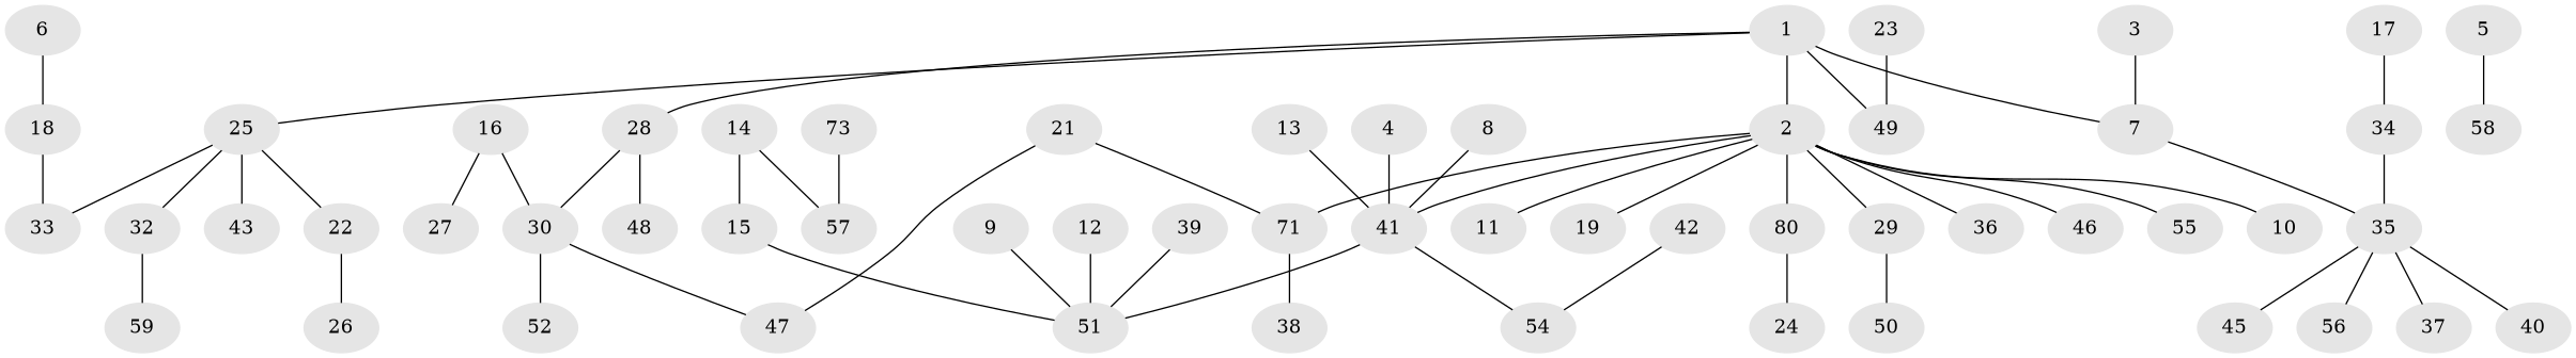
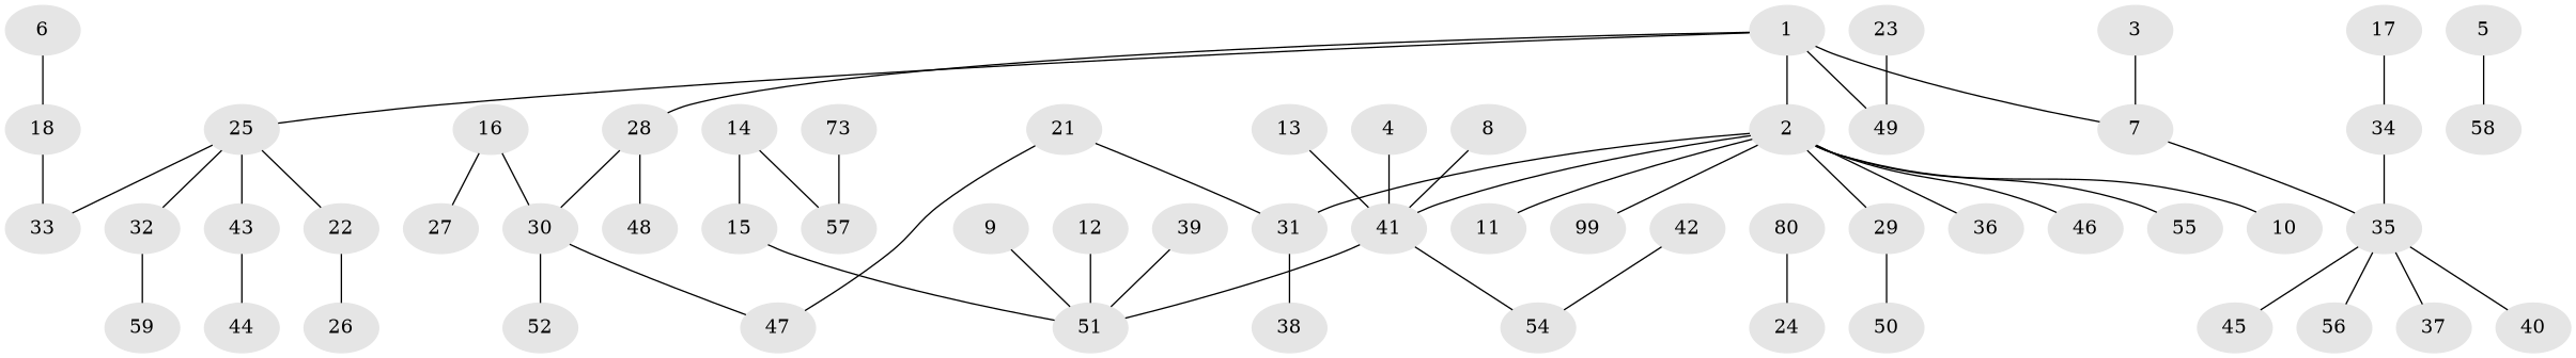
  graph {
    node [color=gray90 style=filled]
    edge [weight=1.0]
    1
    2
    7
    25
    28
    49
    10
    11
-   19
+   19 [label=99]
    n10 [label=80]
    29
-   31 [label=71]
+   31
    36
    41
    46
    55
    35
    33
    22
    32
    43
    30
    48
    24
    50
    38
    51
    54
    3
    4
    5
    58
    6
    18
    37
    40
    45
    56
    8
    9
    12
    13
    14
    57
    15
    16
    27
    47
    52
    17
    34
    21
    26
    23
    59
+   44
    39
    42
    n59 [label=73]
    1 -- 2
    1 -- 7
    1 -- 25
    1 -- 28
    1 -- 49
    2 -- 10
    2 -- 11
    2 -- 19
-   2 -- n10
    2 -- 29
    2 -- 31
    2 -- 36
    2 -- 41
    2 -- 46
    2 -- 55
    7 -- 35
    25 -- 33
    25 -- 22
    25 -- 32
    25 -- 43
    28 -- 30
    28 -- 48
    n10 -- 24
    29 -- 50
    31 -- 38
    41 -- 51
    41 -- 54
    35 -- 37
    35 -- 40
    35 -- 45
    35 -- 56
    22 -- 26
    32 -- 59
+   43 -- 44
    30 -- 47
    30 -- 52
    3 -- 7
    4 -- 41
    5 -- 58
    6 -- 18
    18 -- 33
    8 -- 41
    9 -- 51
    12 -- 51
    13 -- 41
    14 -- 57
    14 -- 15
    15 -- 51
    16 -- 30
    16 -- 27
    17 -- 34
    34 -- 35
    21 -- 31
    21 -- 47
    23 -- 49
    39 -- 51
    42 -- 54
    n59 -- 57
  }
